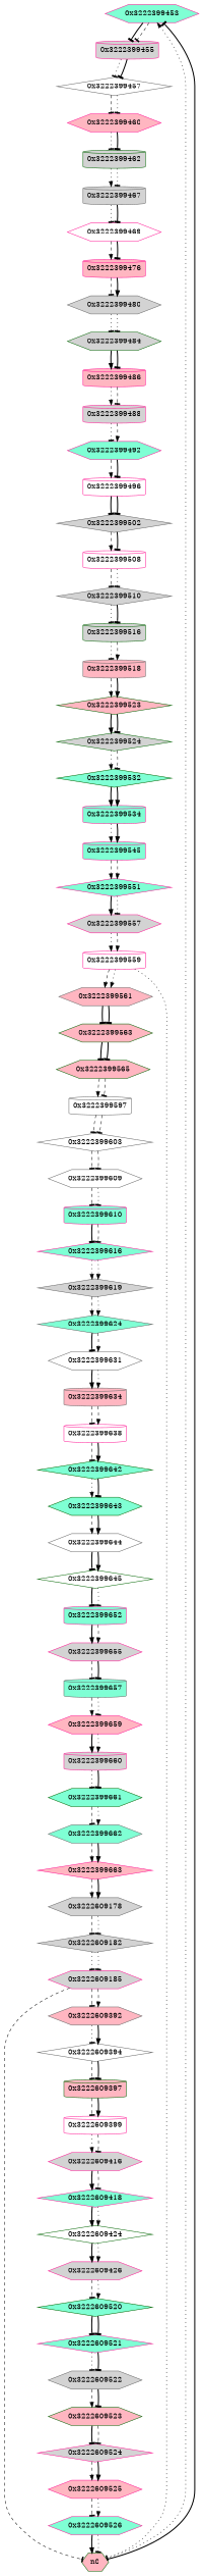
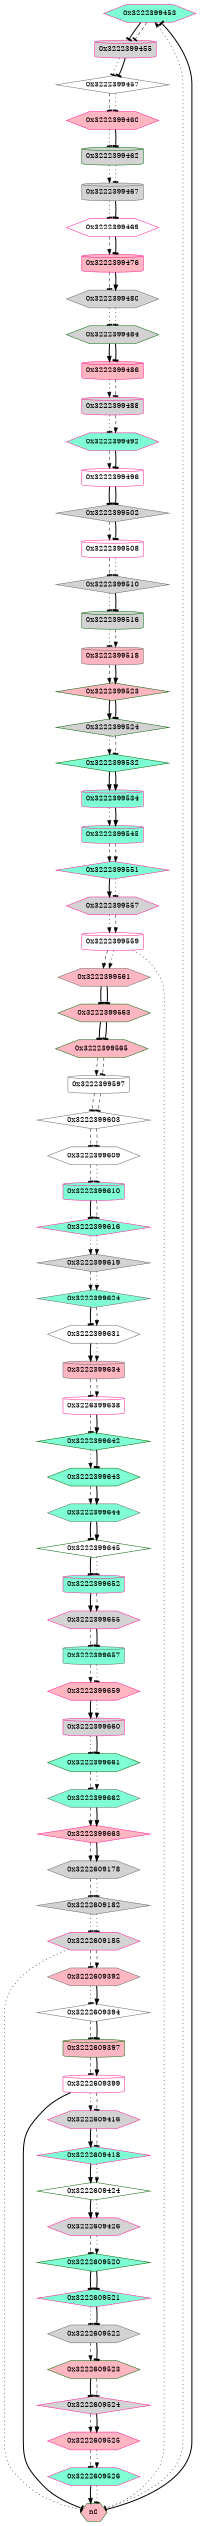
  digraph {
    node [color=deeppink fillcolor=lightgrey shape=hexagon style=filled]
    edge [arrowhead=tee style=bold]
    n1 [fillcolor=aquamarine label="0x3222399453"]
    n2 [label="0x3222399455" shape=cylinder]
    n3 [color=gray40 fillcolor=white label="0x3222399457" shape=diamond]
    n4 [fillcolor=lightpink label="0x3222399460"]
    n5 [color=darkgreen label="0x3222399462" shape=cylinder]
    n6 [color=gray40 label="0x3222399467" shape=cylinder]
    n7 [fillcolor=white label="0x3222399469"]
    n8 [fillcolor=lightpink label="0x3222399476" shape=cylinder]
    n9 [color=gray40 label="0x3222399480"]
    n10 [color=darkgreen label="0x3222399484"]
    n11 [fillcolor=lightpink label="0x3222399486" shape=cylinder]
    n12 [label="0x3222399488" shape=cylinder]
    n13 [fillcolor=aquamarine label="0x3222399492"]
    n14 [fillcolor=white label="0x3222399496" shape=cylinder]
    n15 [color=gray40 label="0x3222399502" shape=diamond]
    n16 [fillcolor=white label="0x3222399508" shape=cylinder]
    n17 [color=gray40 label="0x3222399510" shape=diamond]
    n18 [color=darkgreen label="0x3222399516" shape=cylinder]
    n19 [color=gray40 fillcolor=lightpink label="0x3222399518" shape=cylinder]
    n20 [color=darkgreen fillcolor=lightpink label="0x3222399523" shape=diamond]
    n21 [color=darkgreen label="0x3222399524" shape=diamond]
    n22 [color=darkgreen fillcolor=aquamarine label="0x3222399532" shape=diamond]
    n23 [fillcolor=aquamarine label="0x3222399534" shape=cylinder]
    n24 [fillcolor=aquamarine label="0x3222399545" shape=cylinder]
    n25 [fillcolor=aquamarine label="0x3222399551" shape=diamond]
    n26 [label="0x3222399557"]
    n27 [fillcolor=white label="0x3222399559" shape=cylinder]
    n28 [color=gray40 fillcolor=lightpink label="0x3222399561"]
    n0 [color=darkgreen fillcolor=lightpink]
    n29 [color=darkgreen fillcolor=lightpink label="0x3222399563"]
    n30 [color=darkgreen fillcolor=lightpink label="0x3222399565"]
    n31 [color=gray40 fillcolor=white label="0x3222399597" shape=cylinder]
    n32 [color=gray40 fillcolor=white label="0x3222399603" shape=diamond]
    n33 [color=gray40 fillcolor=white label="0x3222399609"]
    n34 [fillcolor=aquamarine label="0x3222399610" shape=cylinder]
    n35 [fillcolor=aquamarine label="0x3222399616" shape=diamond]
    n36 [color=gray40 label="0x3222399619" shape=diamond]
    n37 [color=gray40 fillcolor=aquamarine label="0x3222399624" shape=diamond]
    n38 [color=gray40 fillcolor=white label="0x3222399631"]
    n39 [color=gray40 fillcolor=lightpink label="0x3222399634" shape=cylinder]
-   n40 [fillcolor=white label="0x3222399638" shape=cylinder]
+   n40 [fillcolor=white label="0x3226399638" shape=cylinder]
    n41 [color=darkgreen fillcolor=aquamarine label="0x3222399642" shape=diamond]
    n42 [color=darkgreen fillcolor=aquamarine label="0x3222399643"]
-   n43 [color=gray40 fillcolor=white label="0x3222399644"]
+   n43 [color=gray40 fillcolor=aquamarine label="0x3222399644"]
    n44 [color=darkgreen fillcolor=white label="0x3222399645" shape=diamond]
    n45 [fillcolor=aquamarine label="0x3222399652" shape=cylinder]
    n46 [label="0x3222399655"]
    n47 [color=gray40 fillcolor=aquamarine label="0x3222399657" shape=cylinder]
    n48 [fillcolor=lightpink label="0x3222399659"]
    n49 [label="0x3222399660" shape=cylinder]
    n50 [color=darkgreen fillcolor=aquamarine label="0x3222399661"]
    n51 [color=gray40 fillcolor=aquamarine label="0x3222399662"]
    n52 [fillcolor=lightpink label="0x3222399663" shape=diamond]
    n53 [color=gray40 label="0x3222609178"]
    n54 [color=gray40 label="0x3222609182" shape=diamond]
    n55 [label="0x3222609185"]
    n56 [color=gray40 fillcolor=lightpink label="0x3222609392"]
    n57 [color=gray40 fillcolor=white label="0x3222609394" shape=diamond]
    n58 [color=darkgreen fillcolor=lightpink label="0x3222609397" shape=cylinder]
    n59 [fillcolor=white label="0x3222609399" shape=cylinder]
    n60 [label="0x3222609416"]
    n61 [fillcolor=aquamarine label="0x3222609418" shape=diamond]
    n62 [color=darkgreen fillcolor=white label="0x3222609424" shape=diamond]
    n63 [label="0x3222609426"]
    n64 [color=darkgreen fillcolor=aquamarine label="0x3222609520" shape=diamond]
    n65 [fillcolor=aquamarine label="0x3222609521" shape=diamond]
    n66 [color=gray40 label="0x3222609522"]
    n67 [color=darkgreen fillcolor=lightpink label="0x3222609523"]
    n68 [label="0x3222609524" shape=diamond]
    n69 [fillcolor=lightpink label="0x3222609525"]
    n70 [fillcolor=aquamarine label="0x3222609526"]
    n1 -> n2
    n1 -> n2 [style=dashed]
    n2 -> n3 [style=dotted]
    n2 -> n3
    n3 -> n4 [style=dashed]
    n3 -> n4 [style=dotted]
    n4 -> n5 [style=dotted]
    n4 -> n5
    n5 -> n6 [arrowhead=normal style=dotted]
    n5 -> n6 [style=dotted]
    n6 -> n7 [style=dotted]
    n6 -> n7
    n7 -> n8 [arrowhead=normal style=dashed]
    n7 -> n8
    n8 -> n9 [style=dashed]
    n8 -> n9 [arrowhead=normal]
    n9 -> n10 [style=dotted]
    n9 -> n10 [style=dotted]
    n10 -> n11 [arrowhead=normal]
    n10 -> n11
    n11 -> n12 [arrowhead=normal style=dotted]
    n11 -> n12 [style=dashed]
    n12 -> n13 [style=dotted]
    n12 -> n13 [arrowhead=normal style=dashed]
    n13 -> n14 [arrowhead=normal style=dashed]
    n13 -> n14
    n14 -> n15
    n14 -> n15
    n15 -> n16 [arrowhead=normal style=dashed]
    n15 -> n16
    n16 -> n17 [style=dashed]
    n16 -> n17 [style=dotted]
    n17 -> n18 [style=dotted]
    n17 -> n18
    n18 -> n19 [style=dotted]
    n18 -> n19 [arrowhead=normal style=dashed]
    n19 -> n20 [arrowhead=normal style=dashed]
    n19 -> n20 [arrowhead=normal]
    n20 -> n21 [arrowhead=normal]
    n20 -> n21
    n21 -> n22 [arrowhead=normal style=dotted]
    n21 -> n22 [style=dashed]
    n22 -> n23 [arrowhead=normal]
    n22 -> n23 [arrowhead=normal]
    n23 -> n24 [arrowhead=normal style=dotted]
    n23 -> n24 [arrowhead=normal]
    n24 -> n25 [arrowhead=normal style=dashed]
    n24 -> n25 [arrowhead=normal style=dashed]
    n25 -> n26 [arrowhead=normal]
    n25 -> n26 [style=dotted]
    n26 -> n27 [arrowhead=normal style=dotted]
    n26 -> n27 [arrowhead=normal style=dashed]
    n27 -> n28 [arrowhead=normal style=dashed]
    n27 -> n28 [arrowhead=normal style=dotted]
    n27 -> n0 [style=dotted]
    n28 -> n29
    n28 -> n29
    n0 -> n1 [arrowhead=normal style=dotted]
    n0 -> n1
    n29 -> n30
    n29 -> n30
    n30 -> n31 [arrowhead=normal style=dashed]
    n30 -> n31 [style=dashed]
    n31 -> n32 [style=dashed]
    n31 -> n32 [style=dashed]
    n32 -> n33 [style=dashed]
    n32 -> n33 [style=dashed]
    n33 -> n34 [style=dashed]
    n33 -> n34 [style=dotted]
    n34 -> n35
    n34 -> n35 [style=dashed]
    n35 -> n36 [arrowhead=normal style=dotted]
    n35 -> n36 [arrowhead=normal style=dotted]
    n36 -> n37 [arrowhead=normal style=dashed]
    n36 -> n37 [arrowhead=normal style=dotted]
    n37 -> n38
    n37 -> n38 [arrowhead=normal style=dashed]
    n38 -> n39 [arrowhead=normal]
    n38 -> n39 [arrowhead=normal style=dotted]
    n39 -> n40 [style=dashed]
    n39 -> n40 [arrowhead=normal style=dashed]
    n40 -> n41 [style=dashed]
    n40 -> n41 [arrowhead=normal]
    n41 -> n42 [arrowhead=normal style=dotted]
    n41 -> n42
    n42 -> n43 [arrowhead=normal style=dashed]
    n42 -> n43 [arrowhead=normal]
    n43 -> n44
    n43 -> n44 [arrowhead=normal]
    n44 -> n45
    n44 -> n45 [style=dotted]
    n45 -> n46 [arrowhead=normal]
    n45 -> n46 [arrowhead=normal style=dashed]
    n46 -> n47 [style=dashed]
    n46 -> n47
    n47 -> n48 [arrowhead=normal style=dashed]
    n47 -> n48 [style=dotted]
    n48 -> n49 [arrowhead=normal]
    n48 -> n49 [arrowhead=normal style=dotted]
    n49 -> n50 [style=dotted]
    n49 -> n50
    n50 -> n51 [style=dashed]
    n50 -> n51 [arrowhead=normal style=dotted]
    n51 -> n52 [arrowhead=normal style=dashed]
    n51 -> n52 [arrowhead=normal]
    n52 -> n53 [arrowhead=normal style=dashed]
    n52 -> n53 [arrowhead=normal]
    n53 -> n54 [style=dashed]
    n53 -> n54 [style=dotted]
    n54 -> n55 [style=dotted]
    n54 -> n55 [style=dotted]
-   n55 -> n0 [style=dashed]
+   n55 -> n0 [style=dotted]
    n55 -> n56 [style=dashed]
    n55 -> n56 [arrowhead=normal style=dashed]
    n56 -> n57 [style=dotted]
    n56 -> n57 [arrowhead=normal]
    n57 -> n58 [style=dashed]
    n57 -> n58
    n58 -> n59 [style=dashed]
    n58 -> n59 [arrowhead=normal]
+   n59 -> n0
    n59 -> n60 [arrowhead=normal style=dotted]
    n59 -> n60 [style=dashed]
    n60 -> n61 [arrowhead=normal]
    n60 -> n61 [style=dashed]
    n61 -> n62 [arrowhead=normal]
    n61 -> n62 [arrowhead=normal style=dotted]
    n62 -> n63 [arrowhead=normal]
    n62 -> n63 [arrowhead=normal style=dotted]
    n63 -> n64 [style=dashed]
    n63 -> n64 [arrowhead=normal style=dotted]
    n64 -> n65
    n64 -> n65
    n65 -> n66 [style=dotted]
    n65 -> n66
    n66 -> n67 [arrowhead=normal style=dashed]
    n66 -> n67
    n67 -> n68
    n67 -> n68 [style=dashed]
    n68 -> n69 [arrowhead=normal style=dashed]
    n68 -> n69 [arrowhead=normal]
    n69 -> n70 [style=dashed]
    n69 -> n70 [arrowhead=normal style=dotted]
    n70 -> n0 [arrowhead=normal]
    n70 -> n0 [style=dotted]
  }
